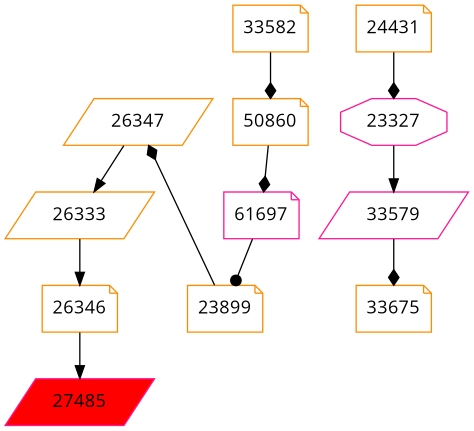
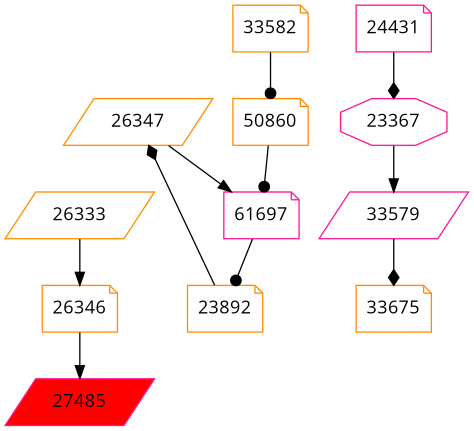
  strict digraph {
    fontname="Open Sans"
    node [color=darkorange fontname="Open Sans" shape=note]
    edge [arrowhead=normal fontname="Open Sans"]
    n1 [color=deeppink fillcolor=red label=27485 shape=parallelogram style=filled]
    n2 [label=26346]
    n3 [label=26333 shape=parallelogram]
    n4 [label=26347 shape=parallelogram]
-   n5 [label=23899]
+   n5 [label=23892]
    n6 [color=deeppink label=61697]
    n7 [label=50860]
    n8 [label=33582]
    n9 [label=33675]
    n10 [color=deeppink label=33579 shape=parallelogram]
-   n11 [color=deeppink label=23327 shape=octagon]
-   n12 [label=24431]
+   n11 [color=deeppink label=23367 shape=octagon]
+   n12 [color=deeppink label=24431]
    n2 -> n1
    n3 -> n2
-   n4 -> n3
+   n4 -> n6
    n5 -> n4 [arrowhead=diamond]
    n6 -> n5 [arrowhead=dot]
-   n7 -> n6 [arrowhead=diamond]
-   n8 -> n7 [arrowhead=diamond]
+   n7 -> n6 [arrowhead=dot]
+   n8 -> n7 [arrowhead=dot]
    n10 -> n9 [arrowhead=diamond]
    n11 -> n10
    n12 -> n11 [arrowhead=diamond]
  }
